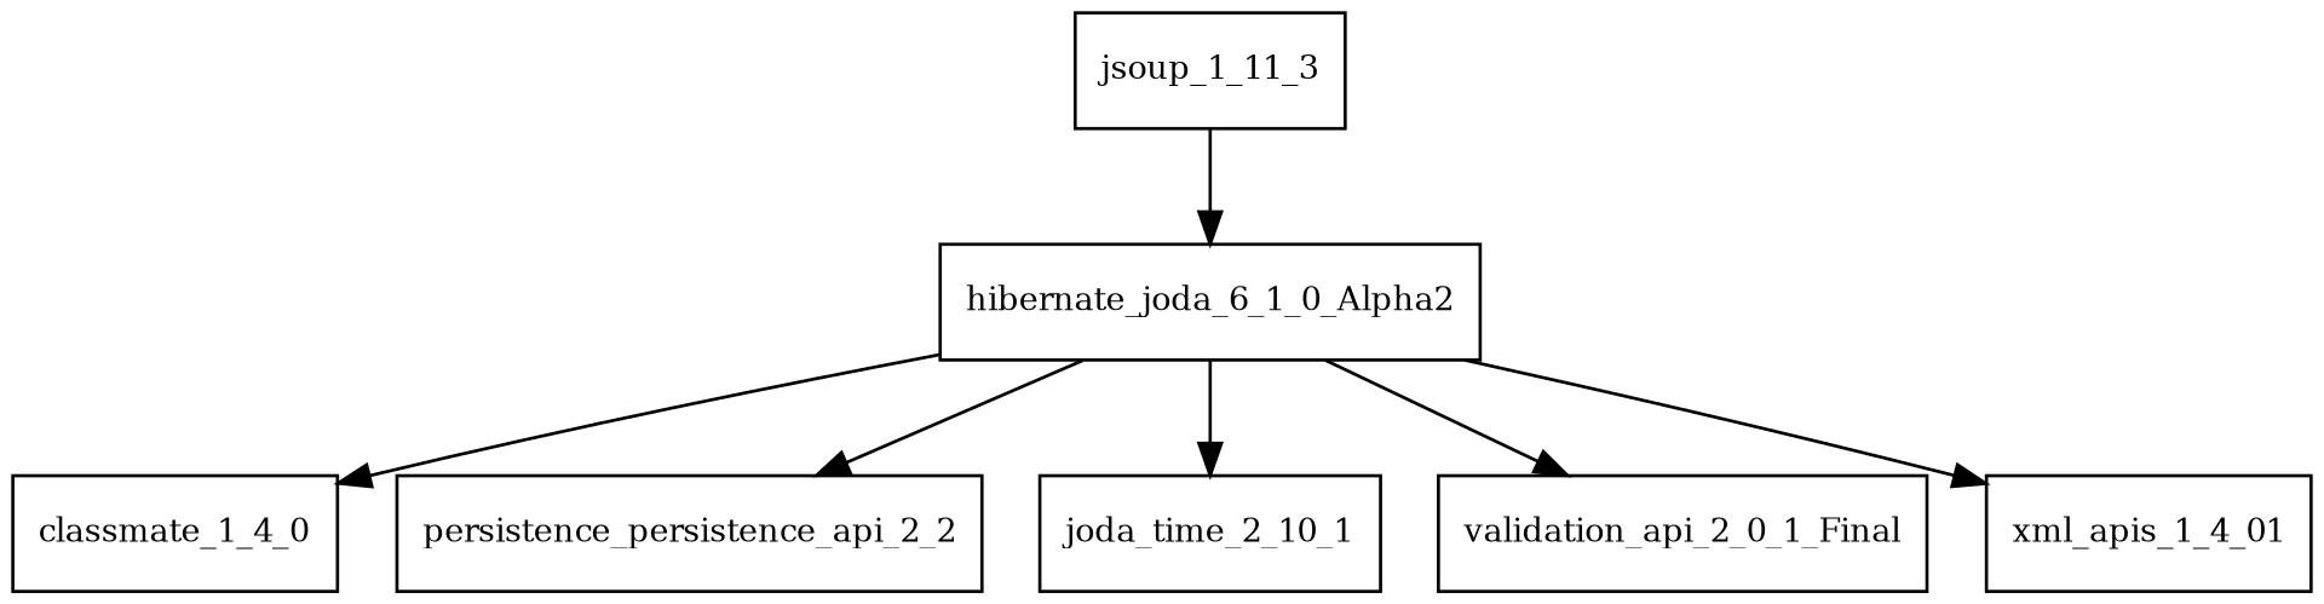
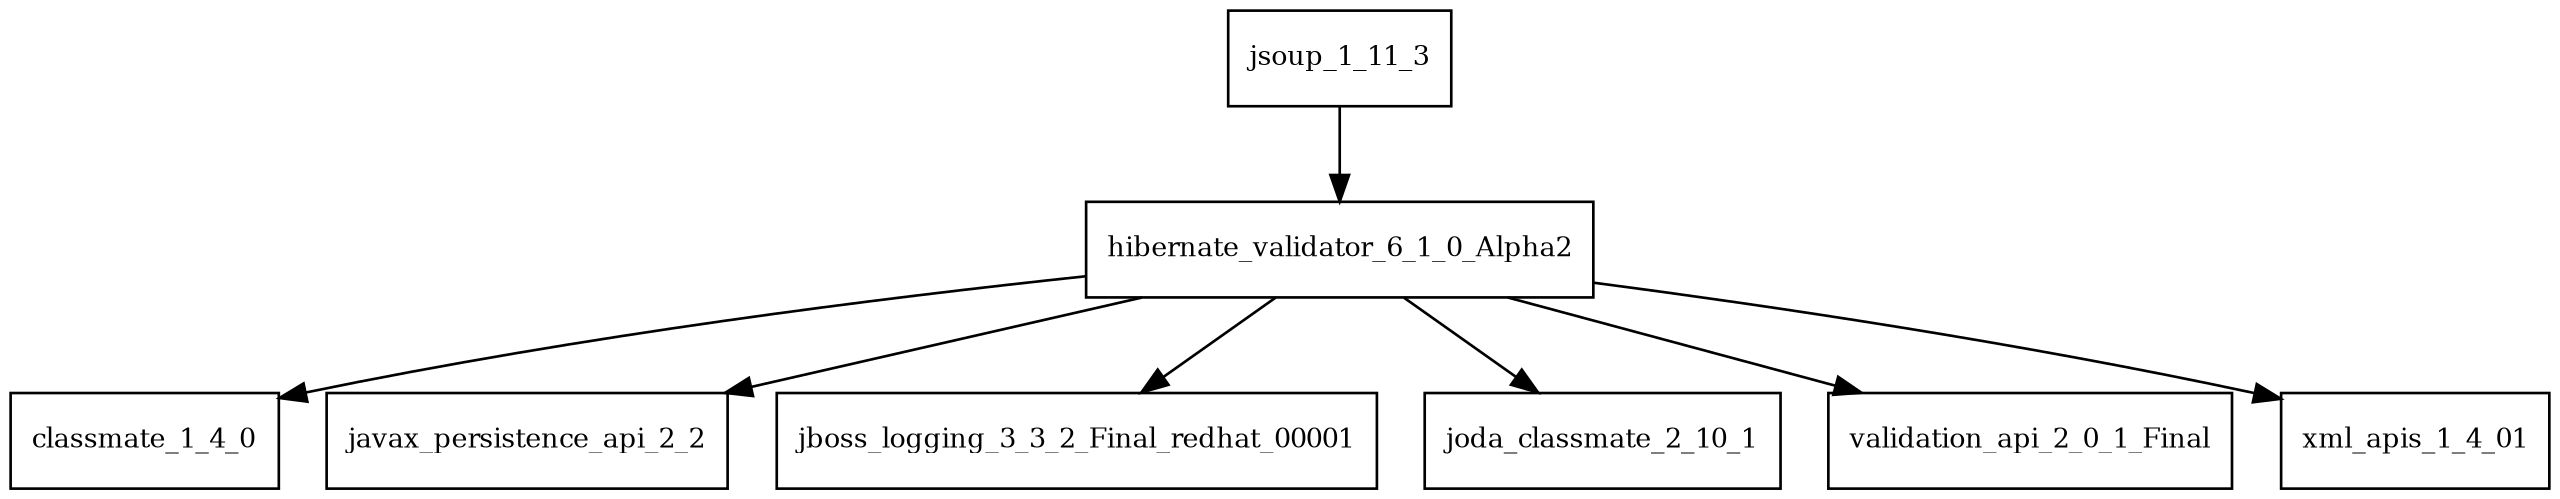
  digraph {
    node [fontsize=10.0 shape=box]
-   hibernate_validator_6_1_0_Alpha2 [label=hibernate_joda_6_1_0_Alpha2]
+   hibernate_validator_6_1_0_Alpha2
    classmate_1_4_0
-   javax_persistence_api_2_2 [label=persistence_persistence_api_2_2]
-   joda_time_2_10_1
+   javax_persistence_api_2_2
+   jboss_logging_3_3_2_Final_redhat_00001
+   joda_time_2_10_1 [label=joda_classmate_2_10_1]
    validation_api_2_0_1_Final
    xml_apis_1_4_01
    jsoup_1_11_3
    hibernate_validator_6_1_0_Alpha2 -> classmate_1_4_0
    hibernate_validator_6_1_0_Alpha2 -> javax_persistence_api_2_2
+   hibernate_validator_6_1_0_Alpha2 -> jboss_logging_3_3_2_Final_redhat_00001
    hibernate_validator_6_1_0_Alpha2 -> joda_time_2_10_1
    hibernate_validator_6_1_0_Alpha2 -> validation_api_2_0_1_Final
    hibernate_validator_6_1_0_Alpha2 -> xml_apis_1_4_01
    jsoup_1_11_3 -> hibernate_validator_6_1_0_Alpha2
  }
